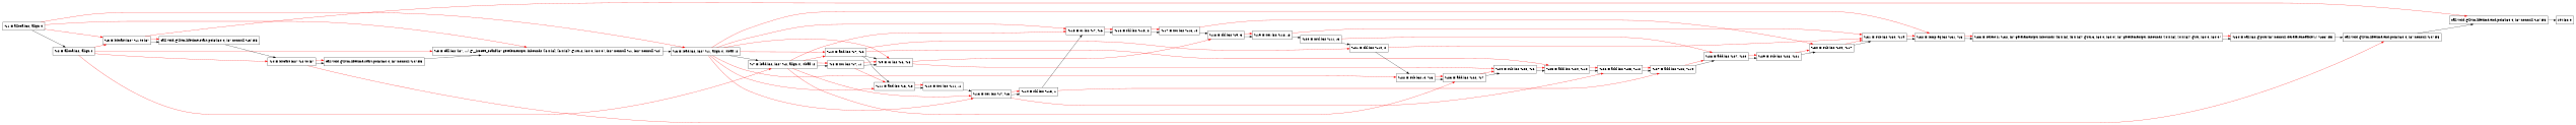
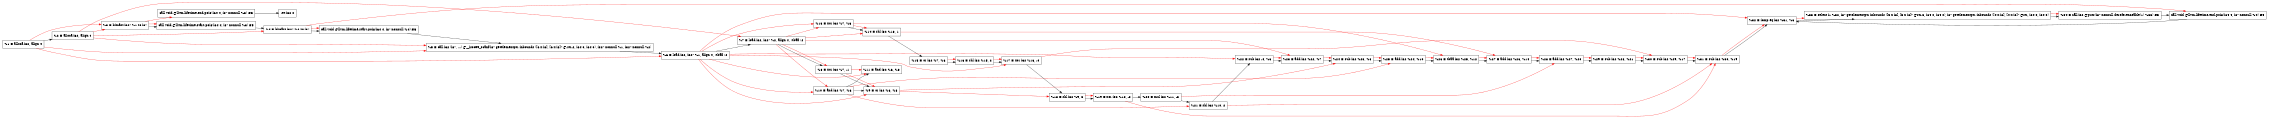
  digraph {
    rankdir=LR
    node [shape=record]
    edge [color=red]
    n1 [label="  %1 = alloca i32, align 4"]
    n2 [label="  %2 = alloca i32, align 4"]
    n3 [label="  %3 = bitcast i32* %1 to i8*"]
    n4 [label="  %5 = call i32 (i8*, ...) @__isoc99_scanf(i8* getelementptr inbounds ([6 x i8], [6 x i8]* @.str.2, i64 0, i64 0), i32* nonnull %1, i32* nonnull %2)"]
    n5 [label="  %6 = load i32, i32* %1, align 4, !tbaa !2"]
    n6 [label="  %4 = bitcast i32* %2 to i8*"]
    n7 [label="  %7 = load i32, i32* %2, align 4, !tbaa !2"]
    n8 [label="  call void @llvm.lifetime.start.p0i8(i64 4, i8* nonnull %3) #5"]
    n9 [label="  call void @llvm.lifetime.end.p0i8(i64 4, i8* nonnull %3) #5"]
    n10 [label="  %9 = or i32 %6, %8"]
    n11 [label="  %10 = and i32 %7, %6"]
    n12 [label="  %11 = and i32 %6, %8"]
    n13 [label="  %13 = xor i32 %7, %6"]
    n14 [label="  %15 = or i32 %7, %6"]
    n15 [label="  %22 = sub i32 -4, %6"]
    n16 [label="  %32 = icmp eq i32 %31, %6"]
    n17 [label="  call void @llvm.lifetime.start.p0i8(i64 4, i8* nonnull %4) #5"]
    n18 [label="  call void @llvm.lifetime.end.p0i8(i64 4, i8* nonnull %4) #5"]
    n19 [label="  %8 = xor i32 %7, -1"]
    n20 [label="  %23 = add i32 %22, %7"]
    n21 [label="  ret i32 0"]
    n22 [label="  %18 = shl i32 %9, 3"]
    n23 [label="%24 = sub i32 %23, %6"]
    n24 [label="  %21 = shl i32 %10, 2"]
    n25 [label="  %25 = add i32 %24, %10"]
-   n26 [label="  %12 = xor i32 %11, -1"]
-   n27 [label="  %26 = add i32 %25, %12"]
+   n27 [label="%26 = tbaa i32 %25, %12"]
    n28 [label="  %14 = shl i32 %13, 1"]
    n29 [label="  %16 = shl i32 %15, 2"]
    n30 [label="  %33 = select i1 %32, i8* getelementptr inbounds ([5 x i8], [5 x i8]* @str.3, i64 0, i64 0), i8* getelementptr inbounds ([4 x i8], [4 x i8]* @str, i64 0, i64 0)"]
    n31 [label="  %19 = xor i32 %18, -8"]
    n32 [label="  %31 = sub i32 %30, %19"]
    n33 [label="  %20 = mul i32 %11, -3"]
    n34 [label="  %28 = add i32 %27, %20"]
    n35 [label="  %27 = add i32 %26, %14"]
    n36 [label="  %17 = xor i32 %16, -4"]
    n37 [label="  %30 = sub i32 %29, %17"]
    n38 [label="  %29 = sub i32 %28, %21"]
    n39 [label="  %34 = call i32 @puts(i8* nonnull dereferenceable(1) %33) #5"]
    n1 -> n2 [color=""]
    n1 -> n3
    n1 -> n4
    n1 -> n5
    n2 -> n3
    n2 -> n4
    n2 -> n6
    n2 -> n7
    n3 -> n8 [color=""]
    n3 -> n8
    n3 -> n9
    n4 -> n5 [color=""]
    n5 -> n7 [color=""]
    n5 -> n10
    n5 -> n11
    n5 -> n12
    n5 -> n13
-   n5 -> n14
+   n5 -> n36
    n5 -> n15
    n5 -> n16
    n6 -> n17 [color=""]
    n6 -> n17
    n6 -> n18
    n7 -> n11
    n7 -> n13
-   n7 -> n14
+   n7 -> n28
    n7 -> n19 [color=""]
    n7 -> n19
    n7 -> n20
    n8 -> n6 [color=""]
    n9 -> n21 [color=""]
    n10 -> n22
    n10 -> n23
    n11 -> n10 [color=""]
    n11 -> n12 [color=""]
    n11 -> n24
    n11 -> n25
-   n12 -> n26 [color=""]
-   n12 -> n26
    n13 -> n27
    n13 -> n28 [color=""]
    n13 -> n28
    n14 -> n29 [color=""]
    n14 -> n29
    n15 -> n20 [color=""]
    n15 -> n20
    n16 -> n30 [color=""]
    n16 -> n30
    n17 -> n4 [color=""]
-   n18 -> n9 [color=""]
+   n18 -> n16 [color=""]
    n19 -> n10 [color=""]
    n19 -> n10
    n19 -> n12
    n20 -> n23 [color=""]
    n20 -> n23
    n22 -> n31 [color=""]
    n22 -> n31
    n23 -> n25 [color=""]
    n23 -> n25
    n24 -> n15 [color=""]
    n24 -> n32
    n25 -> n27 [color=""]
    n25 -> n27
-   n26 -> n13 [color=""]
    n27 -> n35 [color=""]
    n27 -> n35
    n28 -> n14 [color=""]
    n28 -> n35
    n29 -> n36 [color=""]
    n29 -> n36
    n30 -> n39 [color=""]
    n30 -> n39
    n31 -> n32
    n31 -> n33 [color=""]
    n32 -> n16 [color=""]
    n32 -> n16
    n33 -> n24 [color=""]
    n33 -> n34
    n34 -> n38 [color=""]
    n34 -> n38
    n35 -> n34 [color=""]
    n35 -> n34
    n36 -> n22 [color=""]
    n36 -> n37
    n37 -> n32 [color=""]
    n37 -> n32
    n38 -> n37 [color=""]
    n38 -> n37
    n39 -> n18 [color=""]
  }
